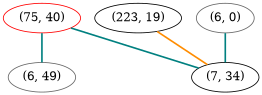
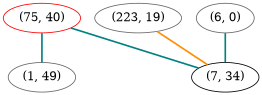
  graph {
    node [color=gray40]
    edge [color=teal style=bold weight=1]
    "(75, 40)" [color=red]
-   "(6, 49)"
+   "(6, 49)" [label="(1, 49)"]
    "(7, 34)" [color=black]
-   "(223, 19)" [color=black]
+   "(223, 19)"
    n5 [label="(6, 0)"]
    "(75, 40)" -- "(6, 49)"
    "(75, 40)" -- "(7, 34)"
    "(223, 19)" -- "(7, 34)" [color=darkorange]
    n5 -- "(7, 34)" [weight=4]
  }
